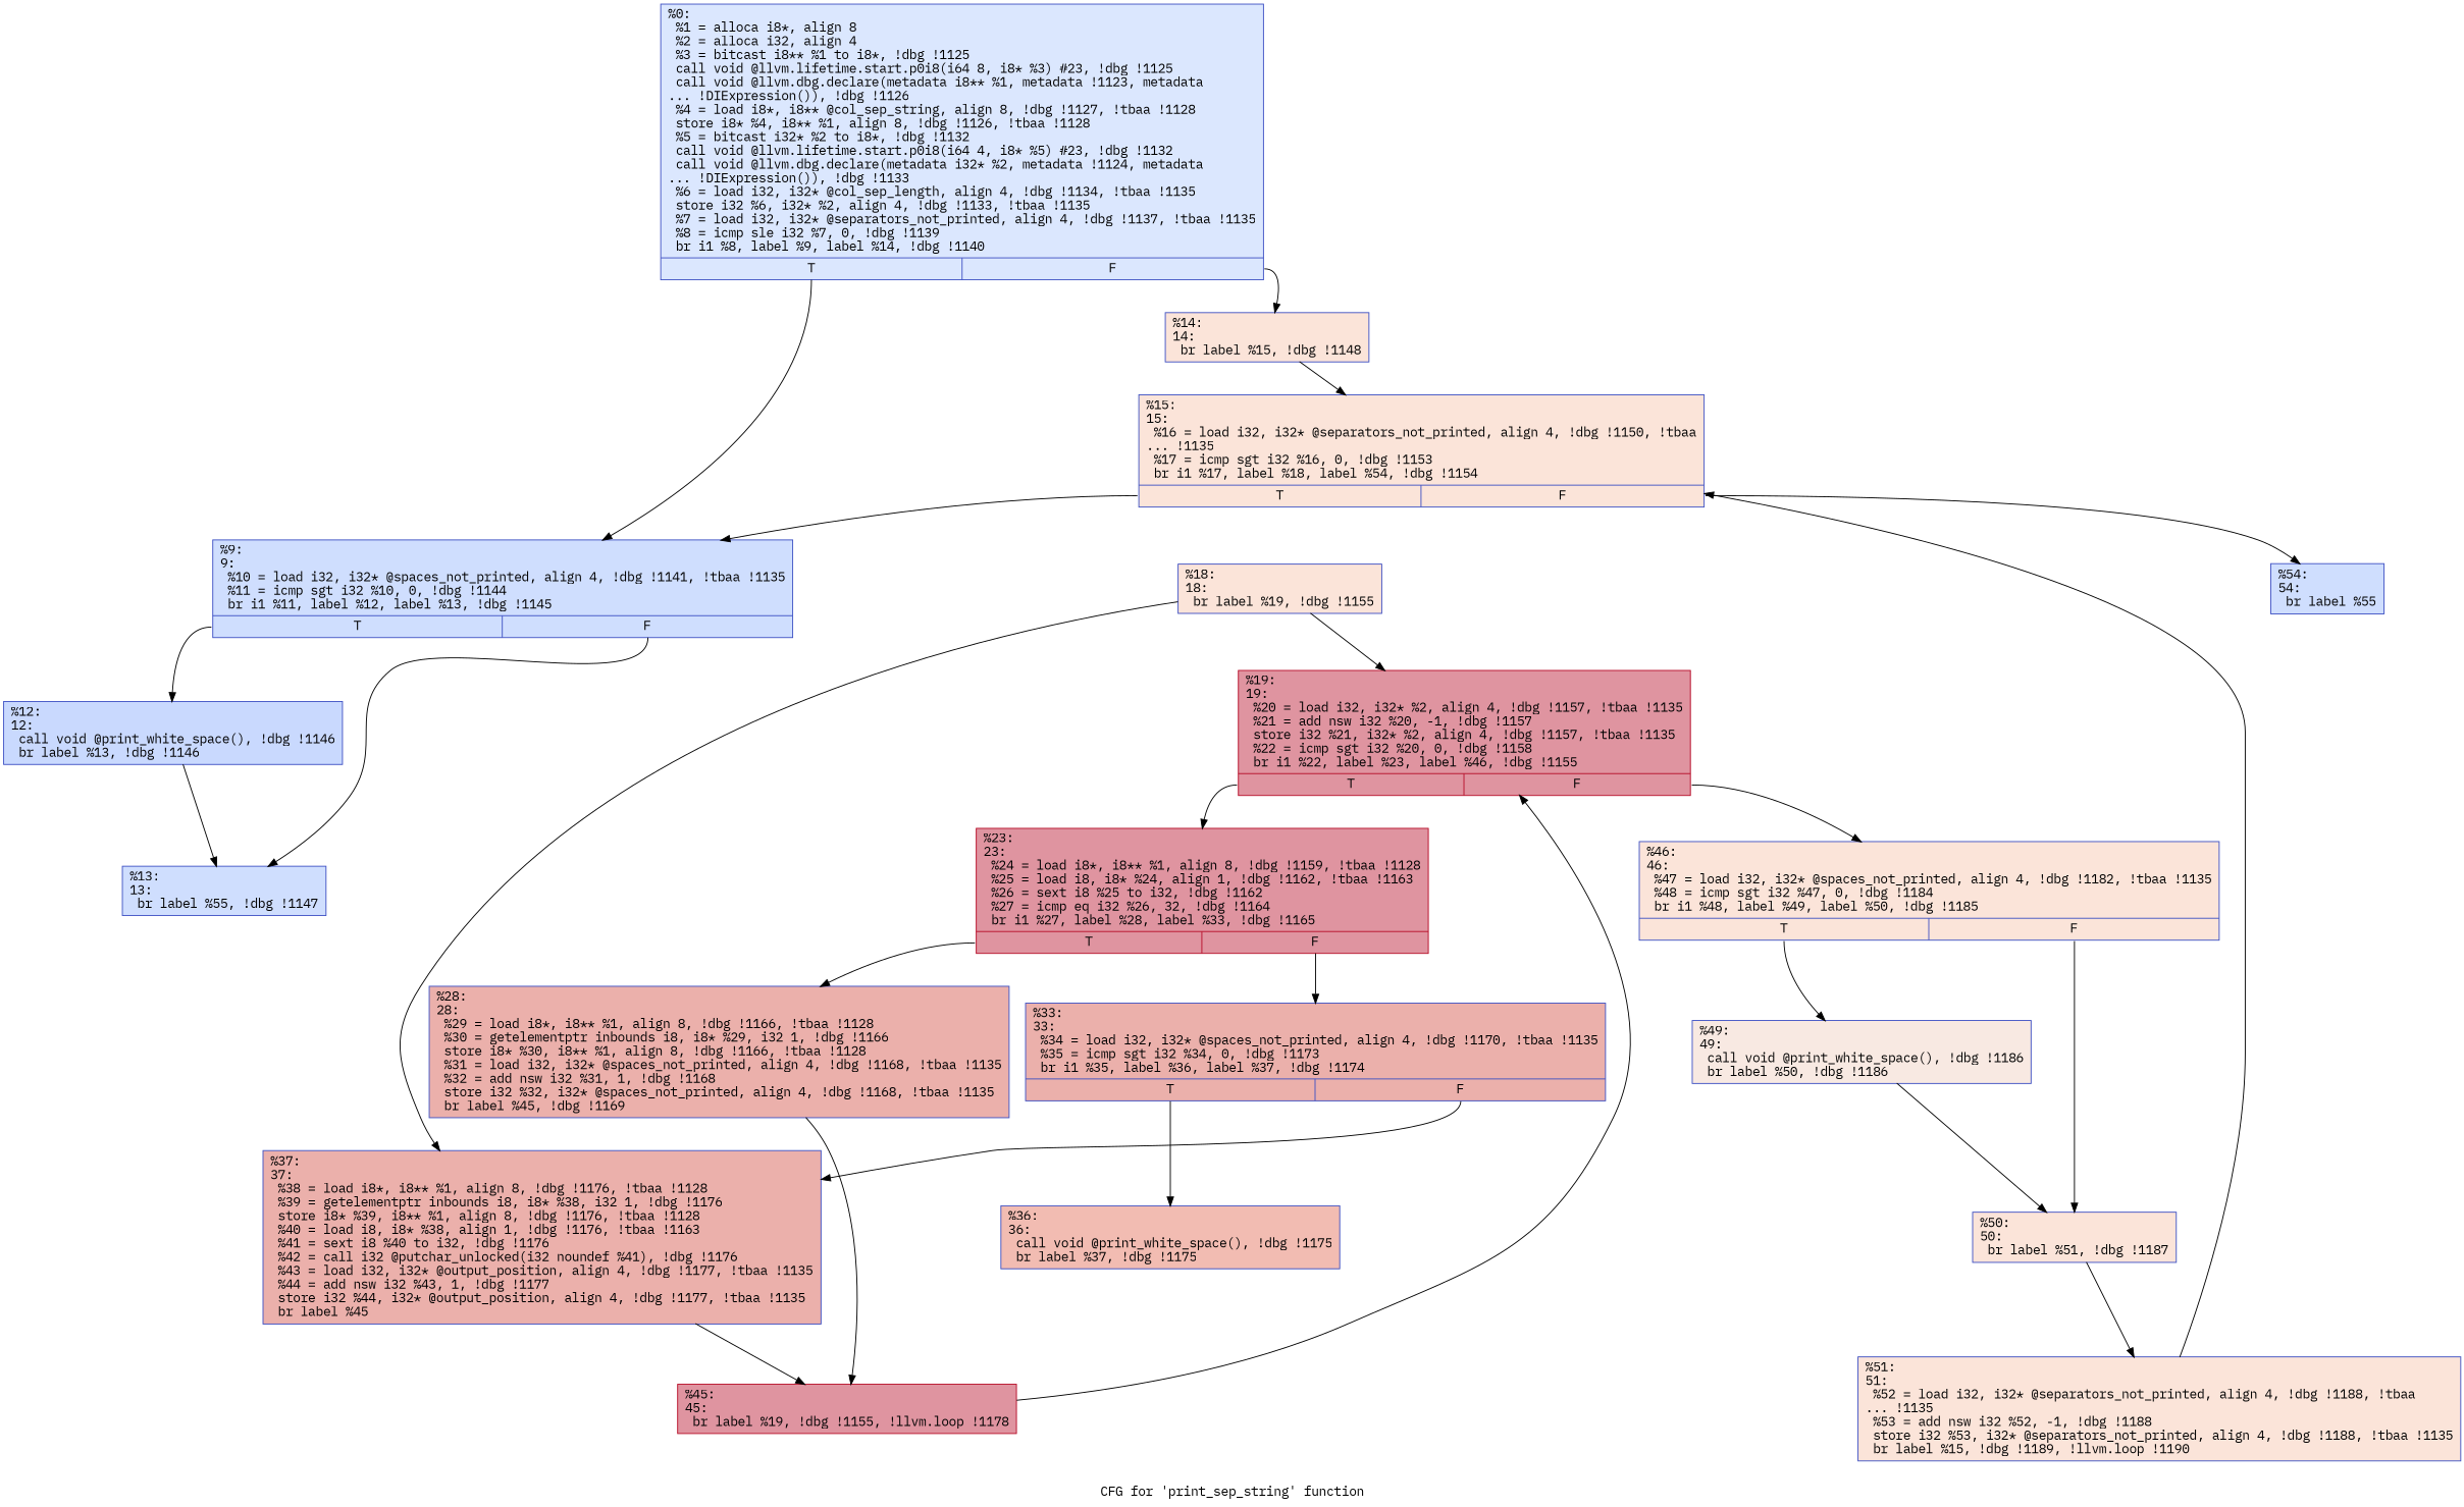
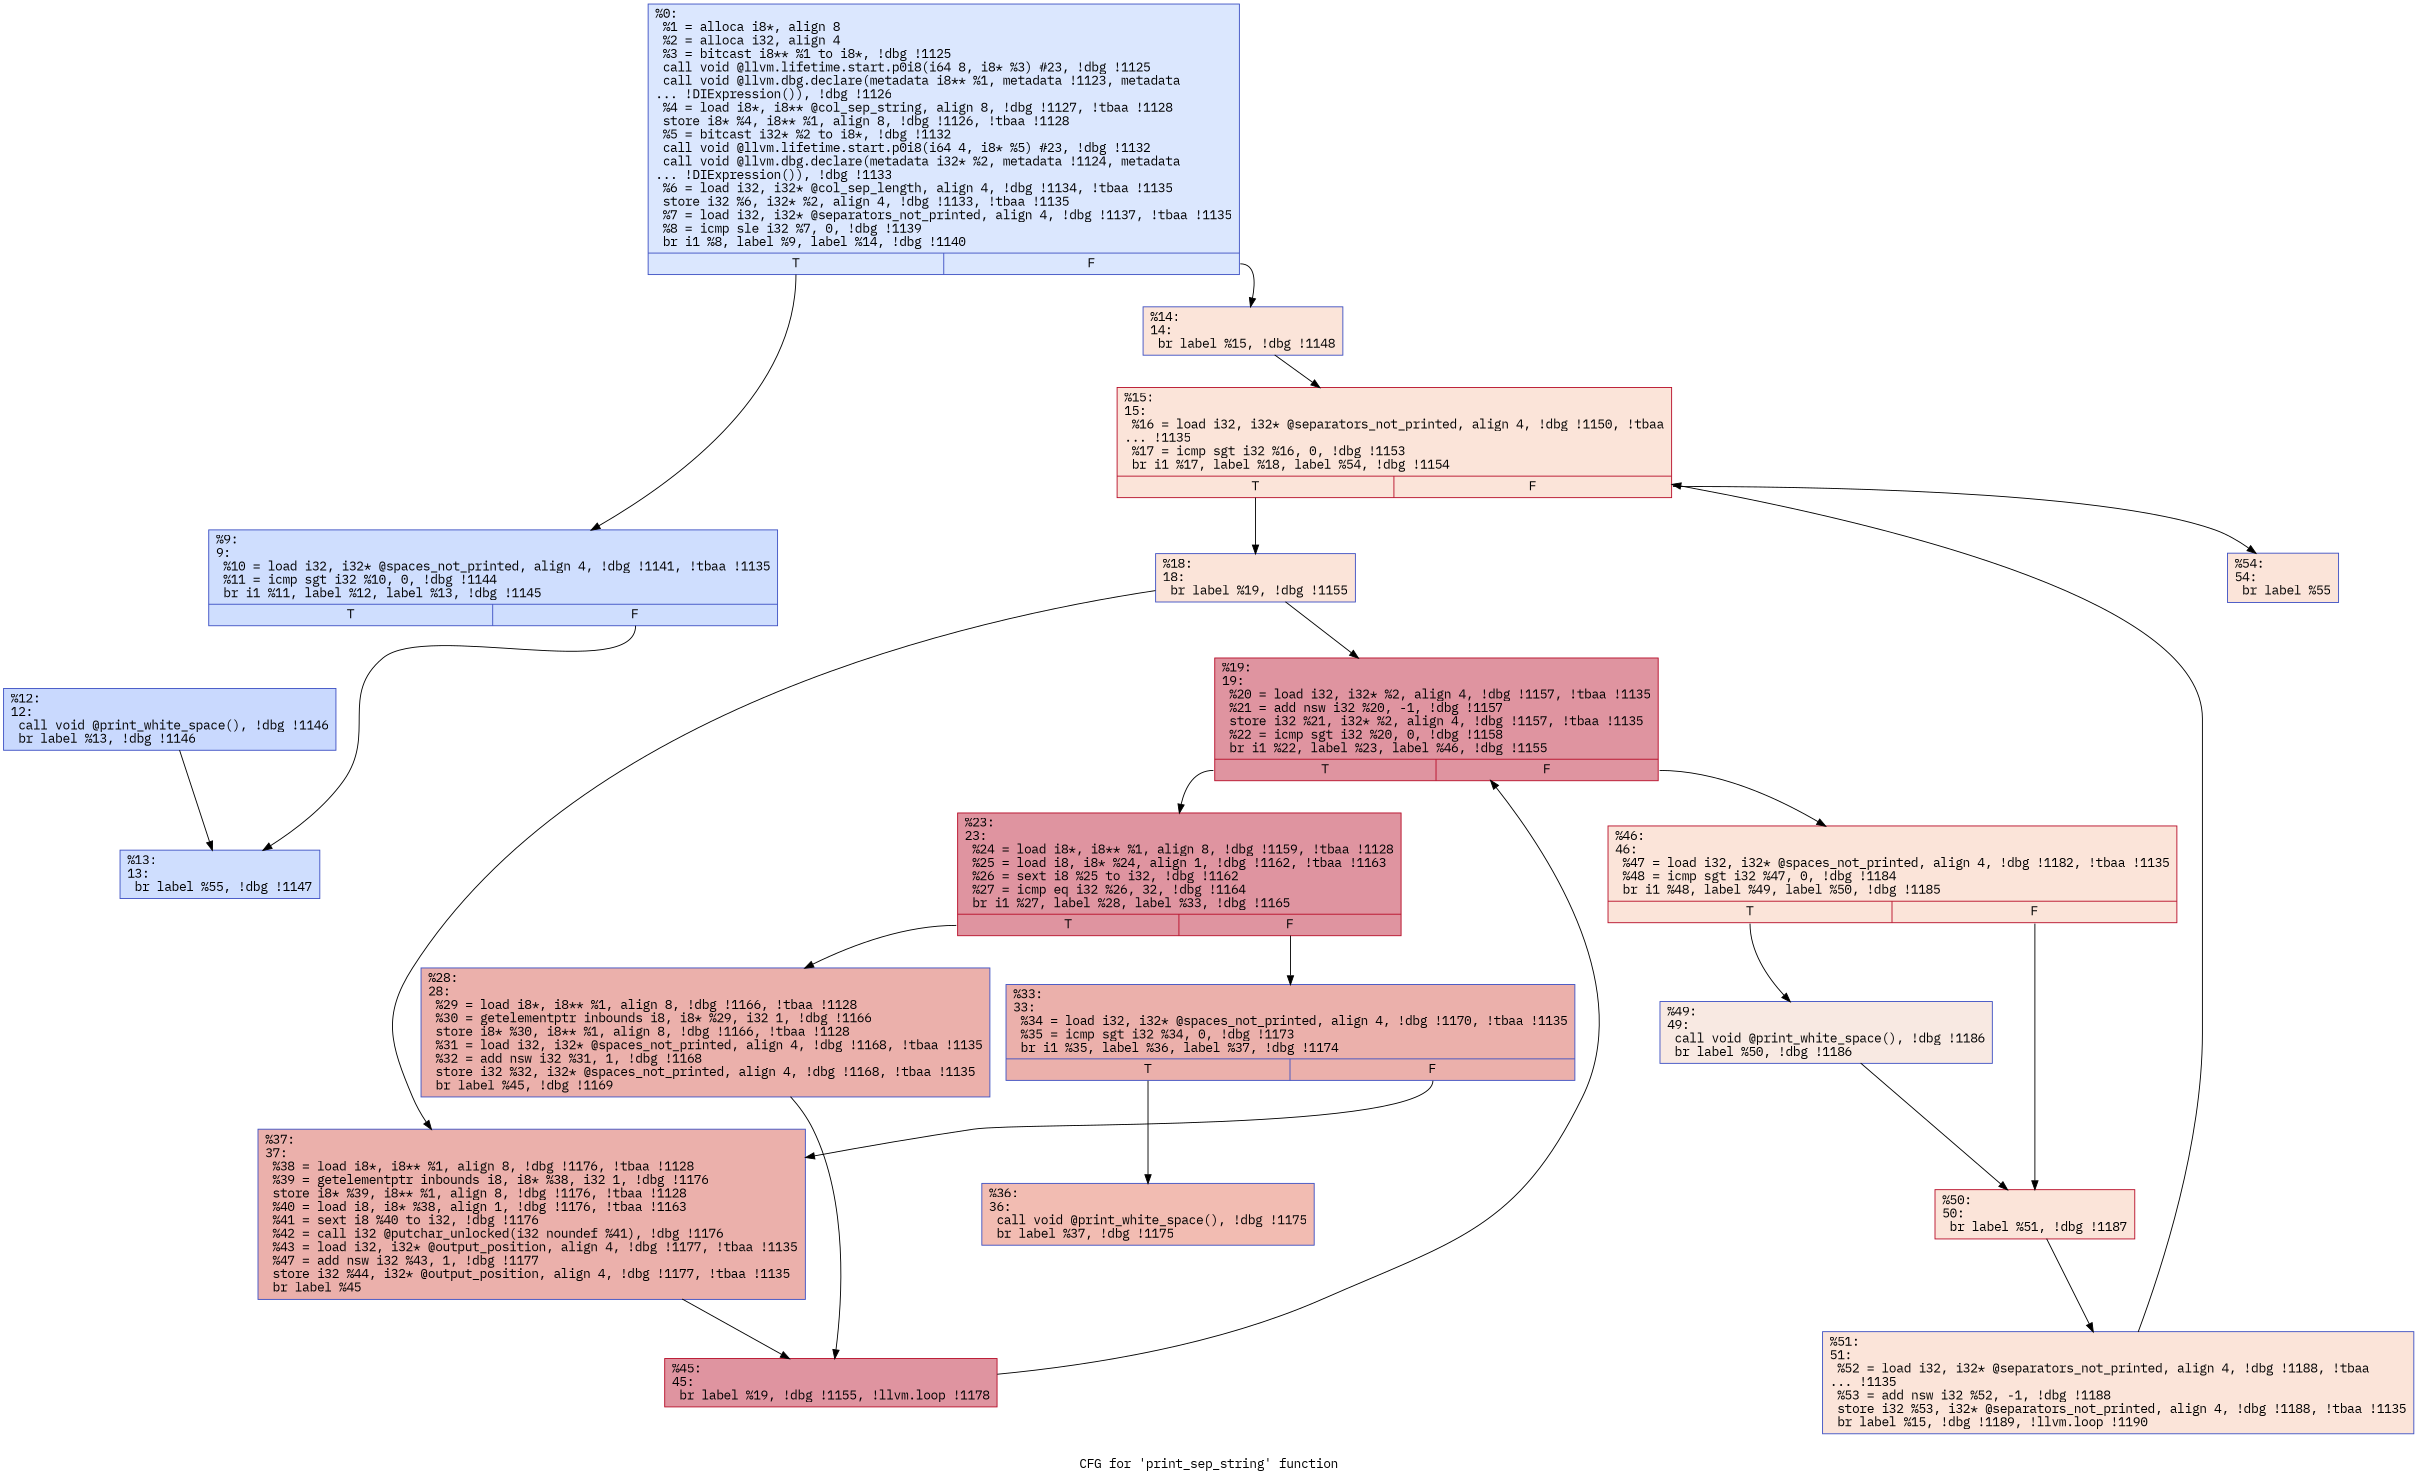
  digraph {
    fontname="IBM Plex Mono"
    label="CFG for 'print_sep_string' function"
    node [color="#3d50c3ff" fillcolor="#f5c1a970" fontname="IBM Plex Mono" shape=record style=filled]
    edge [fontname="IBM Plex Mono"]
    n1 [fillcolor="#aec9fc70" label="{%0:\l  %1 = alloca i8*, align 8\l  %2 = alloca i32, align 4\l  %3 = bitcast i8** %1 to i8*, !dbg !1125\l  call void @llvm.lifetime.start.p0i8(i64 8, i8* %3) #23, !dbg !1125\l  call void @llvm.dbg.declare(metadata i8** %1, metadata !1123, metadata\l... !DIExpression()), !dbg !1126\l  %4 = load i8*, i8** @col_sep_string, align 8, !dbg !1127, !tbaa !1128\l  store i8* %4, i8** %1, align 8, !dbg !1126, !tbaa !1128\l  %5 = bitcast i32* %2 to i8*, !dbg !1132\l  call void @llvm.lifetime.start.p0i8(i64 4, i8* %5) #23, !dbg !1132\l  call void @llvm.dbg.declare(metadata i32* %2, metadata !1124, metadata\l... !DIExpression()), !dbg !1133\l  %6 = load i32, i32* @col_sep_length, align 4, !dbg !1134, !tbaa !1135\l  store i32 %6, i32* %2, align 4, !dbg !1133, !tbaa !1135\l  %7 = load i32, i32* @separators_not_printed, align 4, !dbg !1137, !tbaa !1135\l  %8 = icmp sle i32 %7, 0, !dbg !1139\l  br i1 %8, label %9, label %14, !dbg !1140\l|{<s0>T|<s1>F}}"]
    n2 [fillcolor="#93b5fe70" label="{%9:\l9:                                                \l  %10 = load i32, i32* @spaces_not_printed, align 4, !dbg !1141, !tbaa !1135\l  %11 = icmp sgt i32 %10, 0, !dbg !1144\l  br i1 %11, label %12, label %13, !dbg !1145\l|{<s0>T|<s1>F}}"]
    n3 [label="{%14:\l14:                                               \l  br label %15, !dbg !1148\l}"]
    n4 [fillcolor="#85a8fc70" label="{%12:\l12:                                               \l  call void @print_white_space(), !dbg !1146\l  br label %13, !dbg !1146\l}"]
    n5 [fillcolor="#93b5fe70" label="{%13:\l13:                                               \l  br label %55, !dbg !1147\l}"]
-   n6 [label="{%15:\l15:                                               \l  %16 = load i32, i32* @separators_not_printed, align 4, !dbg !1150, !tbaa\l... !1135\l  %17 = icmp sgt i32 %16, 0, !dbg !1153\l  br i1 %17, label %18, label %54, !dbg !1154\l|{<s0>T|<s1>F}}"]
+   n6 [color="#b70d28ff" label="{%15:\l15:                                               \l  %16 = load i32, i32* @separators_not_printed, align 4, !dbg !1150, !tbaa\l... !1135\l  %17 = icmp sgt i32 %16, 0, !dbg !1153\l  br i1 %17, label %18, label %54, !dbg !1154\l|{<s0>T|<s1>F}}"]
    n7 [label="{%18:\l18:                                               \l  br label %19, !dbg !1155\l}"]
-   n8 [fillcolor="#93b5fe70" label="{%54:\l54:                                               \l  br label %55\l}"]
+   n8 [label="{%54:\l54:                                               \l  br label %55\l}"]
    n9 [color="#b70d28ff" fillcolor="#b70d2870" label="{%19:\l19:                                               \l  %20 = load i32, i32* %2, align 4, !dbg !1157, !tbaa !1135\l  %21 = add nsw i32 %20, -1, !dbg !1157\l  store i32 %21, i32* %2, align 4, !dbg !1157, !tbaa !1135\l  %22 = icmp sgt i32 %20, 0, !dbg !1158\l  br i1 %22, label %23, label %46, !dbg !1155\l|{<s0>T|<s1>F}}"]
-   n10 [fillcolor="#d24b4070" label="{%37:\l37:                                               \l  %38 = load i8*, i8** %1, align 8, !dbg !1176, !tbaa !1128\l  %39 = getelementptr inbounds i8, i8* %38, i32 1, !dbg !1176\l  store i8* %39, i8** %1, align 8, !dbg !1176, !tbaa !1128\l  %40 = load i8, i8* %38, align 1, !dbg !1176, !tbaa !1163\l  %41 = sext i8 %40 to i32, !dbg !1176\l  %42 = call i32 @putchar_unlocked(i32 noundef %41), !dbg !1176\l  %43 = load i32, i32* @output_position, align 4, !dbg !1177, !tbaa !1135\l  %44 = add nsw i32 %43, 1, !dbg !1177\l  store i32 %44, i32* @output_position, align 4, !dbg !1177, !tbaa !1135\l  br label %45\l}"]
+   n10 [fillcolor="#d24b4070" label="{%37:\l37:                                               \l  %38 = load i8*, i8** %1, align 8, !dbg !1176, !tbaa !1128\l  %39 = getelementptr inbounds i8, i8* %38, i32 1, !dbg !1176\l  store i8* %39, i8** %1, align 8, !dbg !1176, !tbaa !1128\l  %40 = load i8, i8* %38, align 1, !dbg !1176, !tbaa !1163\l  %41 = sext i8 %40 to i32, !dbg !1176\l  %42 = call i32 @putchar_unlocked(i32 noundef %41), !dbg !1176\l  %43 = load i32, i32* @output_position, align 4, !dbg !1177, !tbaa !1135\l  %47 = add nsw i32 %43, 1, !dbg !1177\l  store i32 %44, i32* @output_position, align 4, !dbg !1177, !tbaa !1135\l  br label %45\l}"]
    n11 [color="#b70d28ff" fillcolor="#b70d2870" label="{%23:\l23:                                               \l  %24 = load i8*, i8** %1, align 8, !dbg !1159, !tbaa !1128\l  %25 = load i8, i8* %24, align 1, !dbg !1162, !tbaa !1163\l  %26 = sext i8 %25 to i32, !dbg !1162\l  %27 = icmp eq i32 %26, 32, !dbg !1164\l  br i1 %27, label %28, label %33, !dbg !1165\l|{<s0>T|<s1>F}}"]
-   n12 [label="{%46:\l46:                                               \l  %47 = load i32, i32* @spaces_not_printed, align 4, !dbg !1182, !tbaa !1135\l  %48 = icmp sgt i32 %47, 0, !dbg !1184\l  br i1 %48, label %49, label %50, !dbg !1185\l|{<s0>T|<s1>F}}"]
+   n12 [color="#b70d28ff" label="{%46:\l46:                                               \l  %47 = load i32, i32* @spaces_not_printed, align 4, !dbg !1182, !tbaa !1135\l  %48 = icmp sgt i32 %47, 0, !dbg !1184\l  br i1 %48, label %49, label %50, !dbg !1185\l|{<s0>T|<s1>F}}"]
    n13 [fillcolor="#d24b4070" label="{%28:\l28:                                               \l  %29 = load i8*, i8** %1, align 8, !dbg !1166, !tbaa !1128\l  %30 = getelementptr inbounds i8, i8* %29, i32 1, !dbg !1166\l  store i8* %30, i8** %1, align 8, !dbg !1166, !tbaa !1128\l  %31 = load i32, i32* @spaces_not_printed, align 4, !dbg !1168, !tbaa !1135\l  %32 = add nsw i32 %31, 1, !dbg !1168\l  store i32 %32, i32* @spaces_not_printed, align 4, !dbg !1168, !tbaa !1135\l  br label %45, !dbg !1169\l}"]
    n14 [fillcolor="#d24b4070" label="{%33:\l33:                                               \l  %34 = load i32, i32* @spaces_not_printed, align 4, !dbg !1170, !tbaa !1135\l  %35 = icmp sgt i32 %34, 0, !dbg !1173\l  br i1 %35, label %36, label %37, !dbg !1174\l|{<s0>T|<s1>F}}"]
    n15 [fillcolor="#efcebd70" label="{%49:\l49:                                               \l  call void @print_white_space(), !dbg !1186\l  br label %50, !dbg !1186\l}"]
-   n16 [label="{%50:\l50:                                               \l  br label %51, !dbg !1187\l}"]
+   n16 [color="#b70d28ff" label="{%50:\l50:                                               \l  br label %51, !dbg !1187\l}"]
    n17 [color="#b70d28ff" fillcolor="#b70d2870" label="{%45:\l45:                                               \l  br label %19, !dbg !1155, !llvm.loop !1178\l}"]
    n18 [fillcolor="#e1675170" label="{%36:\l36:                                               \l  call void @print_white_space(), !dbg !1175\l  br label %37, !dbg !1175\l}"]
    n19 [label="{%51:\l51:                                               \l  %52 = load i32, i32* @separators_not_printed, align 4, !dbg !1188, !tbaa\l... !1135\l  %53 = add nsw i32 %52, -1, !dbg !1188\l  store i32 %53, i32* @separators_not_printed, align 4, !dbg !1188, !tbaa !1135\l  br label %15, !dbg !1189, !llvm.loop !1190\l}"]
    n1 -> n2 [tailport=s0]
    n1 -> n3 [tailport=s1]
-   n2 -> n4 [tailport=s0]
    n2 -> n5 [tailport=s1]
    n3 -> n6
    n4 -> n5
-   n6 -> n2 [tailport=s0]
+   n6 -> n7 [tailport=s0]
    n6 -> n8 [tailport=s1]
    n7 -> n9
    n7 -> n10
    n9 -> n11 [tailport=s0]
    n9 -> n12 [tailport=s1]
    n10 -> n17
    n11 -> n13 [tailport=s0]
    n11 -> n14 [tailport=s1]
    n12 -> n15 [tailport=s0]
    n12 -> n16 [tailport=s1]
    n13 -> n17
    n14 -> n10 [tailport=s1]
    n14 -> n18 [tailport=s0]
    n15 -> n16
    n16 -> n19
    n17 -> n9
    n19 -> n6
  }
